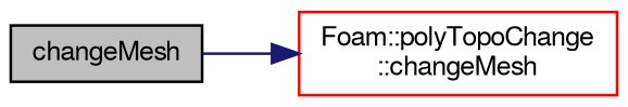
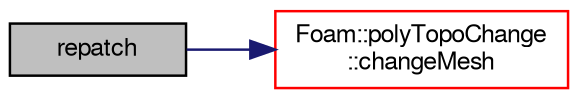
  digraph {
    rankdir=LR
    node [fontname=FreeSans fontsize=10 shape=record]
-   n1 [color=black fillcolor=grey75 fontcolor=black height=0.2 label=changeMesh style=filled width=0.4]
+   n1 [color=black fillcolor=grey75 fontcolor=black height=0.2 label=repatch style=filled width=0.4]
    n2 [color=red height=0.2 label="Foam::polyTopoChange\l::changeMesh" width=0.4]
    n1 -> n2 [color=midnightblue fontname=FreeSans fontsize=10 labelfontname=FreeSans labelfontsize=10 style=solid]
  }
